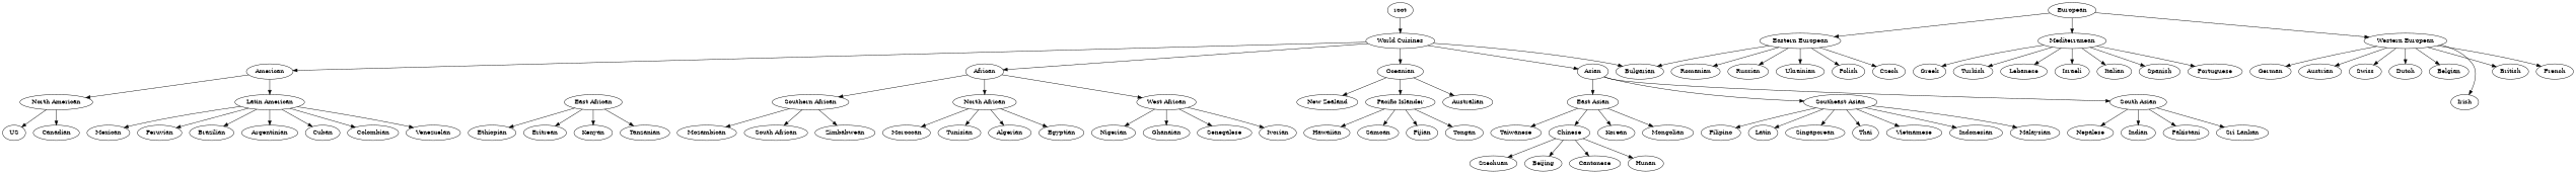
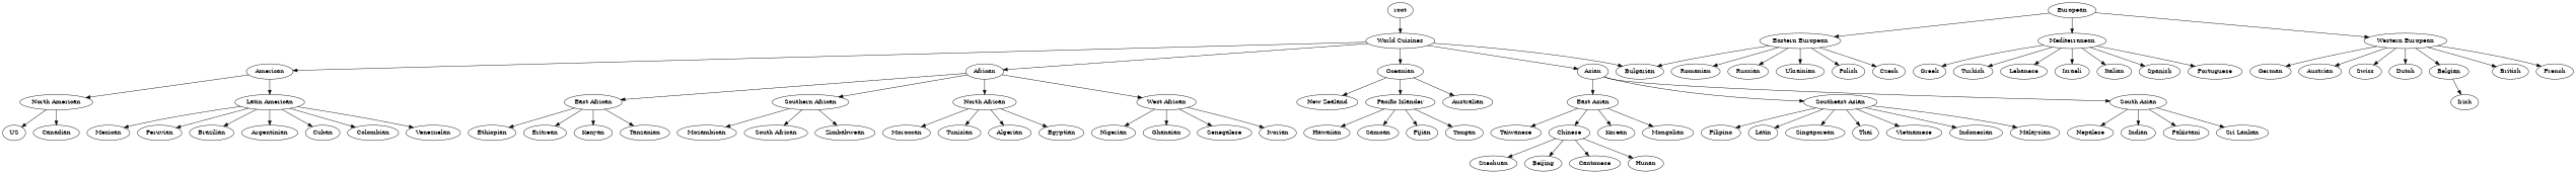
  digraph {
    root
    "World Cuisines"
    Asian
    American
    African
    Oceanian
    Bulgarian
    "South Asian"
    "East Asian"
    "Southeast Asian"
    "North American"
    "Latin American"
    European
    "Western European"
    "Eastern European"
    Mediterranean
    "North African"
    "West African"
    "East African"
    "Southern African"
    Australian
    "New Zealand"
    "Pacific Islander"
    Indian
    Pakistani
    "Sri Lankan"
    Nepalese
    Chinese
    Korean
    Mongolian
    Taiwanese
    Thai
    Vietnamese
    Indonesian
    Malaysian
    Filipino
    n37 [label=Latin]
    Singaporean
    Szechuan
    Beijing
    Cantonese
    Hunan
    US
    Canadian
    Mexican
    Peruvian
    Brazilian
    Argentinian
    Cuban
    Colombian
    Venezuelan
    French
    German
    Austrian
    Swiss
    Dutch
    Belgian
    Irish
    British
    Polish
    Czech
    Romanian
    Russian
    Ukrainian
    Italian
    Spanish
    Portuguese
    Greek
    Turkish
    Lebanese
    Israeli
    Moroccan
    Tunisian
    Algerian
    Egyptian
    Nigerian
    Ghanaian
    Senegalese
    Ivorian
    Ethiopian
    Eritrean
    Kenyan
    Tanzanian
    "South African"
    Zimbabwean
    Mozambican
    Hawaiian
    Samoan
    Fijian
    Tongan
    root -> "World Cuisines"
    "World Cuisines" -> Asian
    "World Cuisines" -> American
    "World Cuisines" -> African
    "World Cuisines" -> Oceanian
    "World Cuisines" -> Bulgarian
    Asian -> "South Asian"
    Asian -> "East Asian"
    Asian -> "Southeast Asian"
    American -> "North American"
    American -> "Latin American"
    African -> "North African"
    African -> "West African"
+   African -> "East African"
    African -> "Southern African"
    Oceanian -> Australian
    Oceanian -> "New Zealand"
    Oceanian -> "Pacific Islander"
    "South Asian" -> Indian
    "South Asian" -> Pakistani
    "South Asian" -> "Sri Lankan"
    "South Asian" -> Nepalese
    "East Asian" -> Chinese
    "East Asian" -> Korean
    "East Asian" -> Mongolian
    "East Asian" -> Taiwanese
    "Southeast Asian" -> Thai
    "Southeast Asian" -> Vietnamese
    "Southeast Asian" -> Indonesian
    "Southeast Asian" -> Malaysian
    "Southeast Asian" -> Filipino
    "Southeast Asian" -> n37
    "Southeast Asian" -> Singaporean
    "North American" -> US
    "North American" -> Canadian
    "Latin American" -> Mexican
    "Latin American" -> Peruvian
    "Latin American" -> Brazilian
    "Latin American" -> Argentinian
    "Latin American" -> Cuban
    "Latin American" -> Colombian
    "Latin American" -> Venezuelan
    European -> "Western European"
    European -> "Eastern European"
    European -> Mediterranean
    "Western European" -> French
    "Western European" -> German
    "Western European" -> Austrian
    "Western European" -> Swiss
    "Western European" -> Dutch
    "Western European" -> Belgian
-   "Western European" -> Irish
+   Belgian -> Irish
    "Western European" -> British
    "Eastern European" -> Bulgarian
    "Eastern European" -> Polish
    "Eastern European" -> Czech
    "Eastern European" -> Romanian
    "Eastern European" -> Russian
    "Eastern European" -> Ukrainian
    Mediterranean -> Italian
    Mediterranean -> Spanish
    Mediterranean -> Portuguese
    Mediterranean -> Greek
    Mediterranean -> Turkish
    Mediterranean -> Lebanese
    Mediterranean -> Israeli
    "North African" -> Moroccan
    "North African" -> Tunisian
    "North African" -> Algerian
    "North African" -> Egyptian
    "West African" -> Nigerian
    "West African" -> Ghanaian
    "West African" -> Senegalese
    "West African" -> Ivorian
    "East African" -> Ethiopian
    "East African" -> Eritrean
    "East African" -> Kenyan
    "East African" -> Tanzanian
    "Southern African" -> "South African"
    "Southern African" -> Zimbabwean
    "Southern African" -> Mozambican
    "Pacific Islander" -> Hawaiian
    "Pacific Islander" -> Samoan
    "Pacific Islander" -> Fijian
    "Pacific Islander" -> Tongan
    Chinese -> Szechuan
    Chinese -> Beijing
    Chinese -> Cantonese
    Chinese -> Hunan
  }
